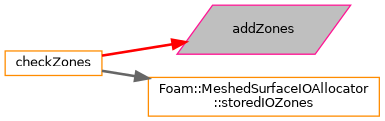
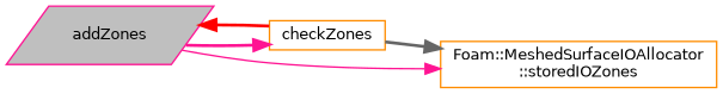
  digraph {
    rankdir=LR
    node [color=darkorange fontname=Helvetica fontsize=10 shape=box]
    edge [color=deeppink fontname=Helvetica fontsize=10 labelfontname=Helvetica labelfontsize=10 style=bold]
    n1 [color=deeppink fillcolor=grey75 fontcolor=black height=0.2 label=addZones shape=parallelogram style=filled width=0.4]
    n2 [height=0.2 label=checkZones width=0.4]
    n3 [height=0.2 label="Foam::MeshedSurfaceIOAllocator\l::storedIOZones" width=0.4]
+   n1 -> n2
+   n1 -> n3 [style=solid]
    n2 -> n1 [color=red]
    n2 -> n3 [color=gray40]
  }
